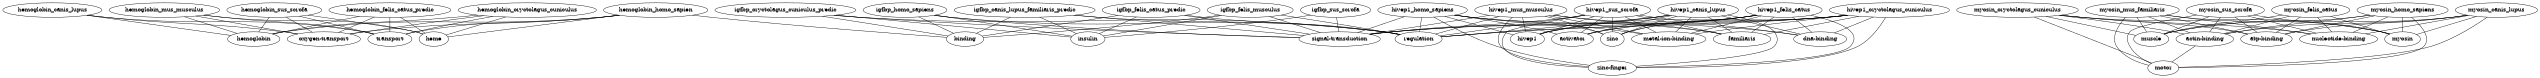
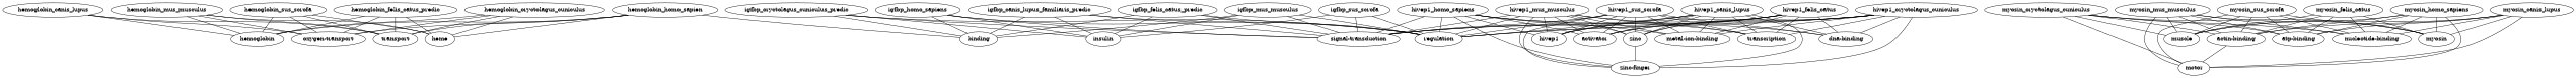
  graph {
    hemoglobin_mus_musculus
    hemoglobin
    "oxygen-transport"
    transport
    heme
    hemoglobin_sus_scrofa
    hemoglobin_felis_catus_predic
    hemoglobin_oryctolagus_cuniculus
    hemoglobin_canis_lupus
    hemoglobin_homo_sapien
    binding
    igfbp_oryctolagus_cuniculus_predic
    insulin
    "signal-transduction"
    regulation
    igfbp_sus_scrofa
    igfbp_homo_sapiens
    igfbp_canis_lupus_familiaris_predic
    igfbp_felis_catus_predic
-   igfbp_mus_musculus [label=igfbp_felis_musculus]
+   igfbp_mus_musculus
    myosin_oryctolagus_cuniculus
    myosin
    motor
    muscle
    "atp-binding"
    "actin-binding"
    "nucleotide-binding"
    myosin_canis_lupus
    myosin_homo_sapiens
-   myosin_mus_musculus [label=myosin_mus_familiaris]
+   myosin_mus_musculus
    myosin_felis_catus
    myosin_sus_scrofa
    hivep1_homo_sapiens
    "metal-ion-binding"
-   transcription [label=familiaris]
+   transcription
    hivep1
    activator
    zinc
    "zinc-finger"
    hivep1_felis_catus
    "dna-binding"
    hivep1_oryctolagus_cuniculus
    hivep1_mus_musculus
    hivep1_sus_scrofa
    hivep1_canis_lupus
    hemoglobin_mus_musculus -- hemoglobin
    hemoglobin_mus_musculus -- "oxygen-transport"
    hemoglobin_mus_musculus -- transport
    hemoglobin_mus_musculus -- heme
    hemoglobin_sus_scrofa -- hemoglobin
    hemoglobin_sus_scrofa -- "oxygen-transport"
    hemoglobin_sus_scrofa -- transport
    hemoglobin_sus_scrofa -- heme
    hemoglobin_felis_catus_predic -- hemoglobin
    hemoglobin_felis_catus_predic -- "oxygen-transport"
    hemoglobin_felis_catus_predic -- transport
    hemoglobin_felis_catus_predic -- heme
    hemoglobin_oryctolagus_cuniculus -- hemoglobin
    hemoglobin_oryctolagus_cuniculus -- "oxygen-transport"
    hemoglobin_oryctolagus_cuniculus -- transport
    hemoglobin_oryctolagus_cuniculus -- heme
    hemoglobin_canis_lupus -- hemoglobin
    hemoglobin_canis_lupus -- "oxygen-transport"
    hemoglobin_canis_lupus -- transport
    hemoglobin_homo_sapien -- hemoglobin
    hemoglobin_homo_sapien -- "oxygen-transport"
    hemoglobin_homo_sapien -- transport
    hemoglobin_homo_sapien -- heme
    hemoglobin_homo_sapien -- binding
    igfbp_oryctolagus_cuniculus_predic -- binding
    igfbp_oryctolagus_cuniculus_predic -- insulin
    igfbp_oryctolagus_cuniculus_predic -- "signal-transduction"
    igfbp_oryctolagus_cuniculus_predic -- regulation
    igfbp_sus_scrofa -- insulin
    igfbp_sus_scrofa -- "signal-transduction"
+   igfbp_sus_scrofa -- regulation
    igfbp_homo_sapiens -- binding
    igfbp_homo_sapiens -- insulin
    igfbp_homo_sapiens -- "signal-transduction"
    igfbp_homo_sapiens -- regulation
    igfbp_canis_lupus_familiaris_predic -- binding
    igfbp_canis_lupus_familiaris_predic -- insulin
    igfbp_canis_lupus_familiaris_predic -- "signal-transduction"
    igfbp_canis_lupus_familiaris_predic -- regulation
    igfbp_felis_catus_predic -- binding
    igfbp_felis_catus_predic -- insulin
    igfbp_felis_catus_predic -- "signal-transduction"
    igfbp_felis_catus_predic -- regulation
    igfbp_mus_musculus -- binding
    igfbp_mus_musculus -- insulin
    igfbp_mus_musculus -- "signal-transduction"
    igfbp_mus_musculus -- regulation
    myosin_oryctolagus_cuniculus -- myosin
    myosin_oryctolagus_cuniculus -- motor
    myosin_oryctolagus_cuniculus -- muscle
    myosin_oryctolagus_cuniculus -- "atp-binding"
    myosin_oryctolagus_cuniculus -- "actin-binding"
    myosin_oryctolagus_cuniculus -- "nucleotide-binding"
    "actin-binding" -- motor
    myosin_canis_lupus -- myosin
    myosin_canis_lupus -- motor
    myosin_canis_lupus -- muscle
    myosin_canis_lupus -- "atp-binding"
    myosin_canis_lupus -- "actin-binding"
    myosin_canis_lupus -- "nucleotide-binding"
    myosin_homo_sapiens -- myosin
    myosin_homo_sapiens -- motor
    myosin_homo_sapiens -- muscle
    myosin_homo_sapiens -- "atp-binding"
    myosin_homo_sapiens -- "actin-binding"
    myosin_homo_sapiens -- "nucleotide-binding"
    myosin_mus_musculus -- myosin
    myosin_mus_musculus -- motor
    myosin_mus_musculus -- muscle
    myosin_mus_musculus -- "atp-binding"
    myosin_mus_musculus -- "actin-binding"
    myosin_mus_musculus -- "nucleotide-binding"
    myosin_felis_catus -- myosin
    myosin_felis_catus -- muscle
    myosin_felis_catus -- "atp-binding"
    myosin_felis_catus -- "actin-binding"
    myosin_felis_catus -- "nucleotide-binding"
    myosin_sus_scrofa -- myosin
    myosin_sus_scrofa -- motor
    myosin_sus_scrofa -- muscle
    myosin_sus_scrofa -- "atp-binding"
    myosin_sus_scrofa -- "actin-binding"
    myosin_sus_scrofa -- "nucleotide-binding"
    hivep1_homo_sapiens -- "signal-transduction"
    hivep1_homo_sapiens -- regulation
    hivep1_homo_sapiens -- "metal-ion-binding"
    hivep1_homo_sapiens -- transcription
    hivep1_homo_sapiens -- hivep1
    hivep1_homo_sapiens -- activator
    hivep1_homo_sapiens -- zinc
    hivep1_homo_sapiens -- "zinc-finger"
    hivep1_felis_catus -- "signal-transduction"
    hivep1_felis_catus -- regulation
    hivep1_felis_catus -- "metal-ion-binding"
    hivep1_felis_catus -- transcription
    hivep1_felis_catus -- hivep1
    hivep1_felis_catus -- activator
    hivep1_felis_catus -- zinc
-   hivep1_felis_catus -- "zinc-finger"
+   zinc -- "zinc-finger"
    hivep1_felis_catus -- "dna-binding"
    hivep1_oryctolagus_cuniculus -- "signal-transduction"
    hivep1_oryctolagus_cuniculus -- regulation
    hivep1_oryctolagus_cuniculus -- "metal-ion-binding"
    hivep1_oryctolagus_cuniculus -- transcription
    hivep1_oryctolagus_cuniculus -- hivep1
    hivep1_oryctolagus_cuniculus -- activator
    hivep1_oryctolagus_cuniculus -- zinc
    hivep1_oryctolagus_cuniculus -- "zinc-finger"
    hivep1_oryctolagus_cuniculus -- "dna-binding"
    hivep1_mus_musculus -- "signal-transduction"
    hivep1_mus_musculus -- regulation
    hivep1_mus_musculus -- "metal-ion-binding"
    hivep1_mus_musculus -- transcription
    hivep1_mus_musculus -- hivep1
+   hivep1_mus_musculus -- activator
    hivep1_mus_musculus -- zinc
    hivep1_mus_musculus -- "zinc-finger"
    hivep1_mus_musculus -- "dna-binding"
    hivep1_sus_scrofa -- "signal-transduction"
    hivep1_sus_scrofa -- regulation
    hivep1_sus_scrofa -- "metal-ion-binding"
    hivep1_sus_scrofa -- transcription
    hivep1_sus_scrofa -- hivep1
    hivep1_sus_scrofa -- activator
    hivep1_sus_scrofa -- zinc
    hivep1_sus_scrofa -- "zinc-finger"
    hivep1_sus_scrofa -- "dna-binding"
    hivep1_canis_lupus -- "signal-transduction"
    hivep1_canis_lupus -- regulation
    hivep1_canis_lupus -- "metal-ion-binding"
    hivep1_canis_lupus -- transcription
    hivep1_canis_lupus -- hivep1
    hivep1_canis_lupus -- activator
    hivep1_canis_lupus -- zinc
    hivep1_canis_lupus -- "zinc-finger"
    hivep1_canis_lupus -- "dna-binding"
  }
